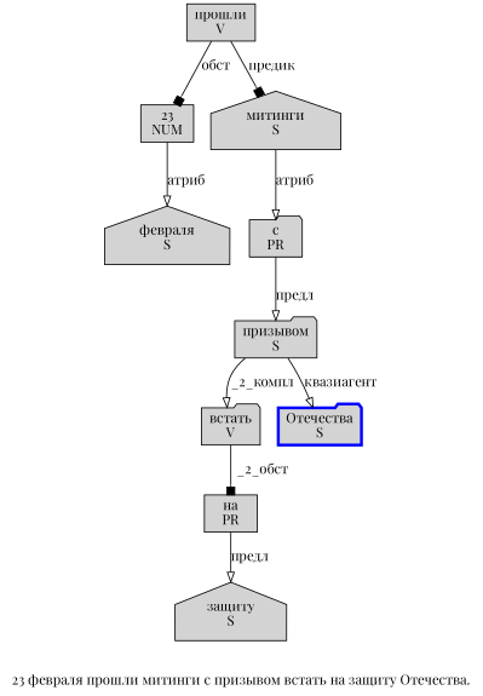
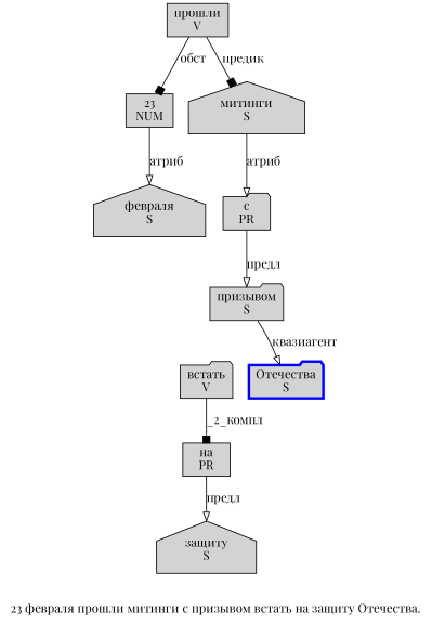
  digraph {
    fontname="Playfair Display"
    label="23 февраля прошли митинги с призывом встать на защиту Отечества."
    node [fillcolor=lightgray fontname="Playfair Display" penwidth=1 shape=folder style=filled]
    edge [arrowhead=onormal fontname="Playfair Display"]
    n1 [label="23\nNUM" shape=box]
    n2 [label="февраля\nS" shape=house]
    n3 [label="прошли\nV" shape=box]
    n4 [label="митинги\nS" shape=house]
    n5 [label="с\nPR"]
    n6 [label="призывом\nS"]
    n7 [label="встать\nV"]
    n8 [color=blue label="Отечества\nS" penwidth=3]
    n9 [label="на\nPR" shape=box]
    n10 [label="защиту\nS" shape=house]
    n1 -> n2 [label="атриб"]
    n3 -> n1 [arrowhead=box label="обст"]
    n3 -> n4 [arrowhead=box label="предик"]
    n4 -> n5 [label="атриб"]
    n5 -> n6 [label="предл"]
-   n6 -> n7 [label="_2_компл"]
    n6 -> n8 [label="квазиагент"]
-   n7 -> n9 [arrowhead=box label="_2_обст"]
+   n7 -> n9 [arrowhead=box label="_2_компл"]
    n9 -> n10 [label="предл"]
  }
